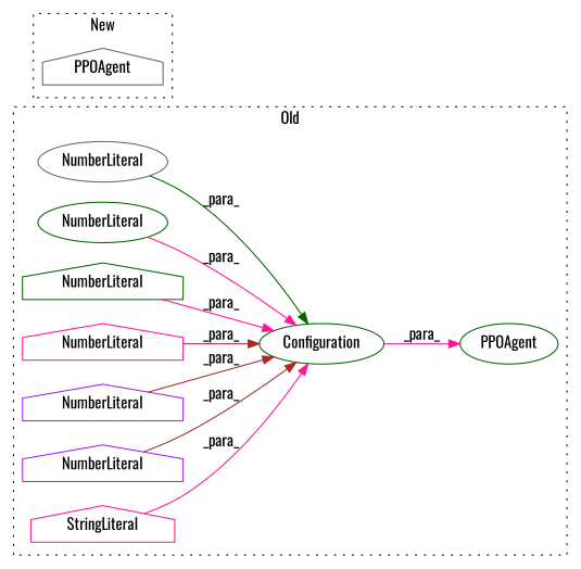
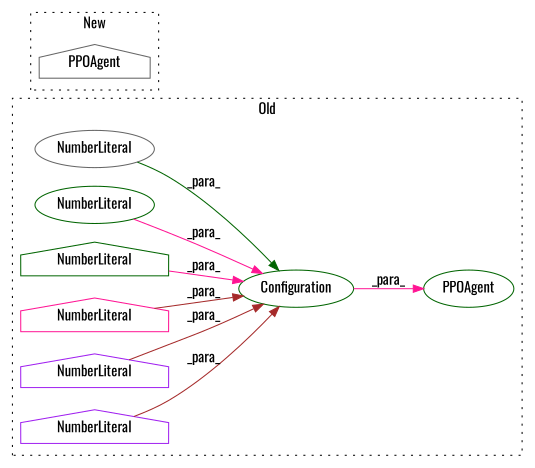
  digraph {
    rankdir=LR
    fontname=Oswald
    node [a=34 l=4 shape=house color=darkgreen fontname=Oswald]
    edge [color=deeppink fontname=Oswald]
    n1 [a=32 l="14,1" label=Configuration s="372,571" shape=ellipse]
    n2 [label=NumberLiteral s=393 shape=ellipse color=gray40]
    n3 [label=NumberLiteral s=404 shape=ellipse]
    n4 [l=5 label=NumberLiteral s=398]
    n5 [l=1 label=NumberLiteral s=409 color=deeppink]
    n6 [l=3 label=NumberLiteral s=411 color=purple]
    n7 [a=32 l="9,1" label=PPOAgent s="363,572" shape=ellipse]
    n8 [l=3 label=NumberLiteral s=415 color=purple]
-   n9 [a=45 l=6 label=StringLiteral s=386 color=deeppink]
    n10 [a=32 l="9,1" label=PPOAgent s="549,600" color=gray40]
    subgraph cluster_1 {
      label=Old
      style=dotted
      n1
      n2
      n3
      n4
      n5
      n6
      n7
      n8
-     n9
    }
    subgraph cluster_2 {
      label=New
      style=dotted
      n10
    }
    n1 -> n7 [label=_para_]
    n2 -> n1 [label=_para_ color=darkgreen]
    n3 -> n1 [label=_para_]
    n4 -> n1 [label=_para_]
    n5 -> n1 [label=_para_ color=brown]
    n6 -> n1 [label=_para_ color=brown]
    n8 -> n1 [label=_para_ color=brown]
-   n9 -> n1 [label=_para_]
  }
